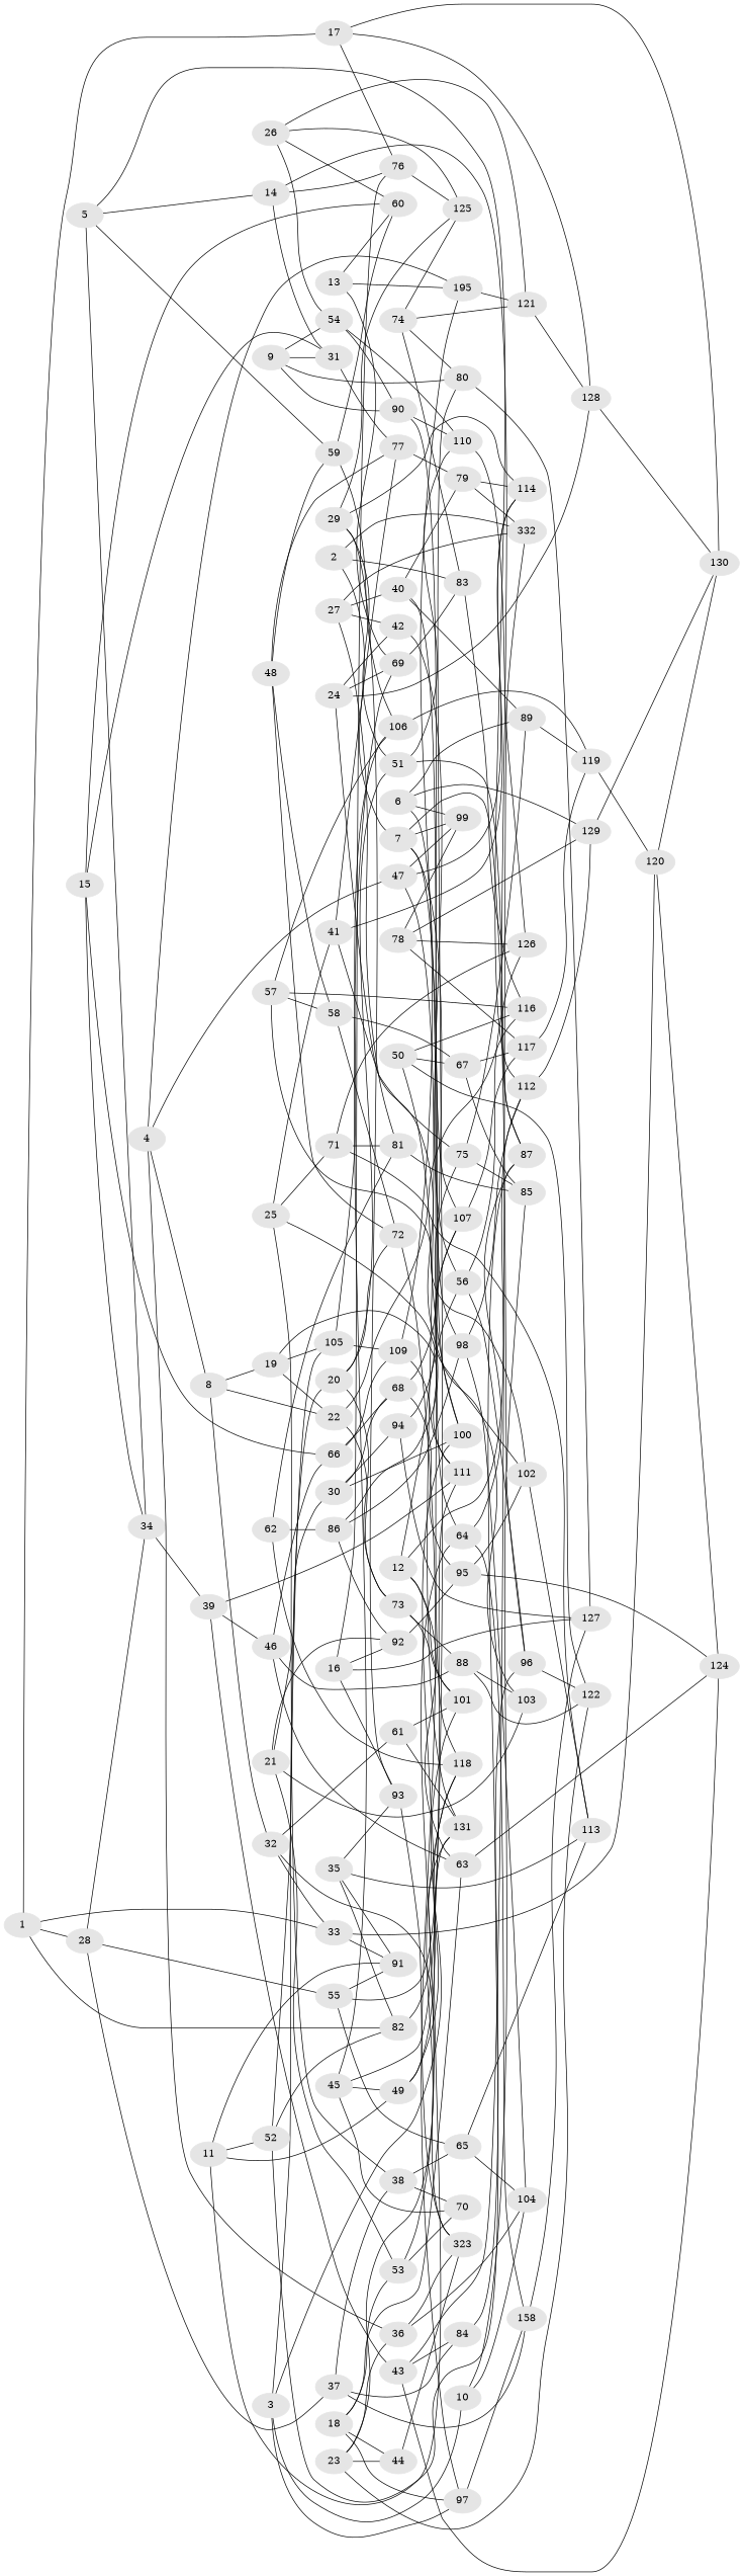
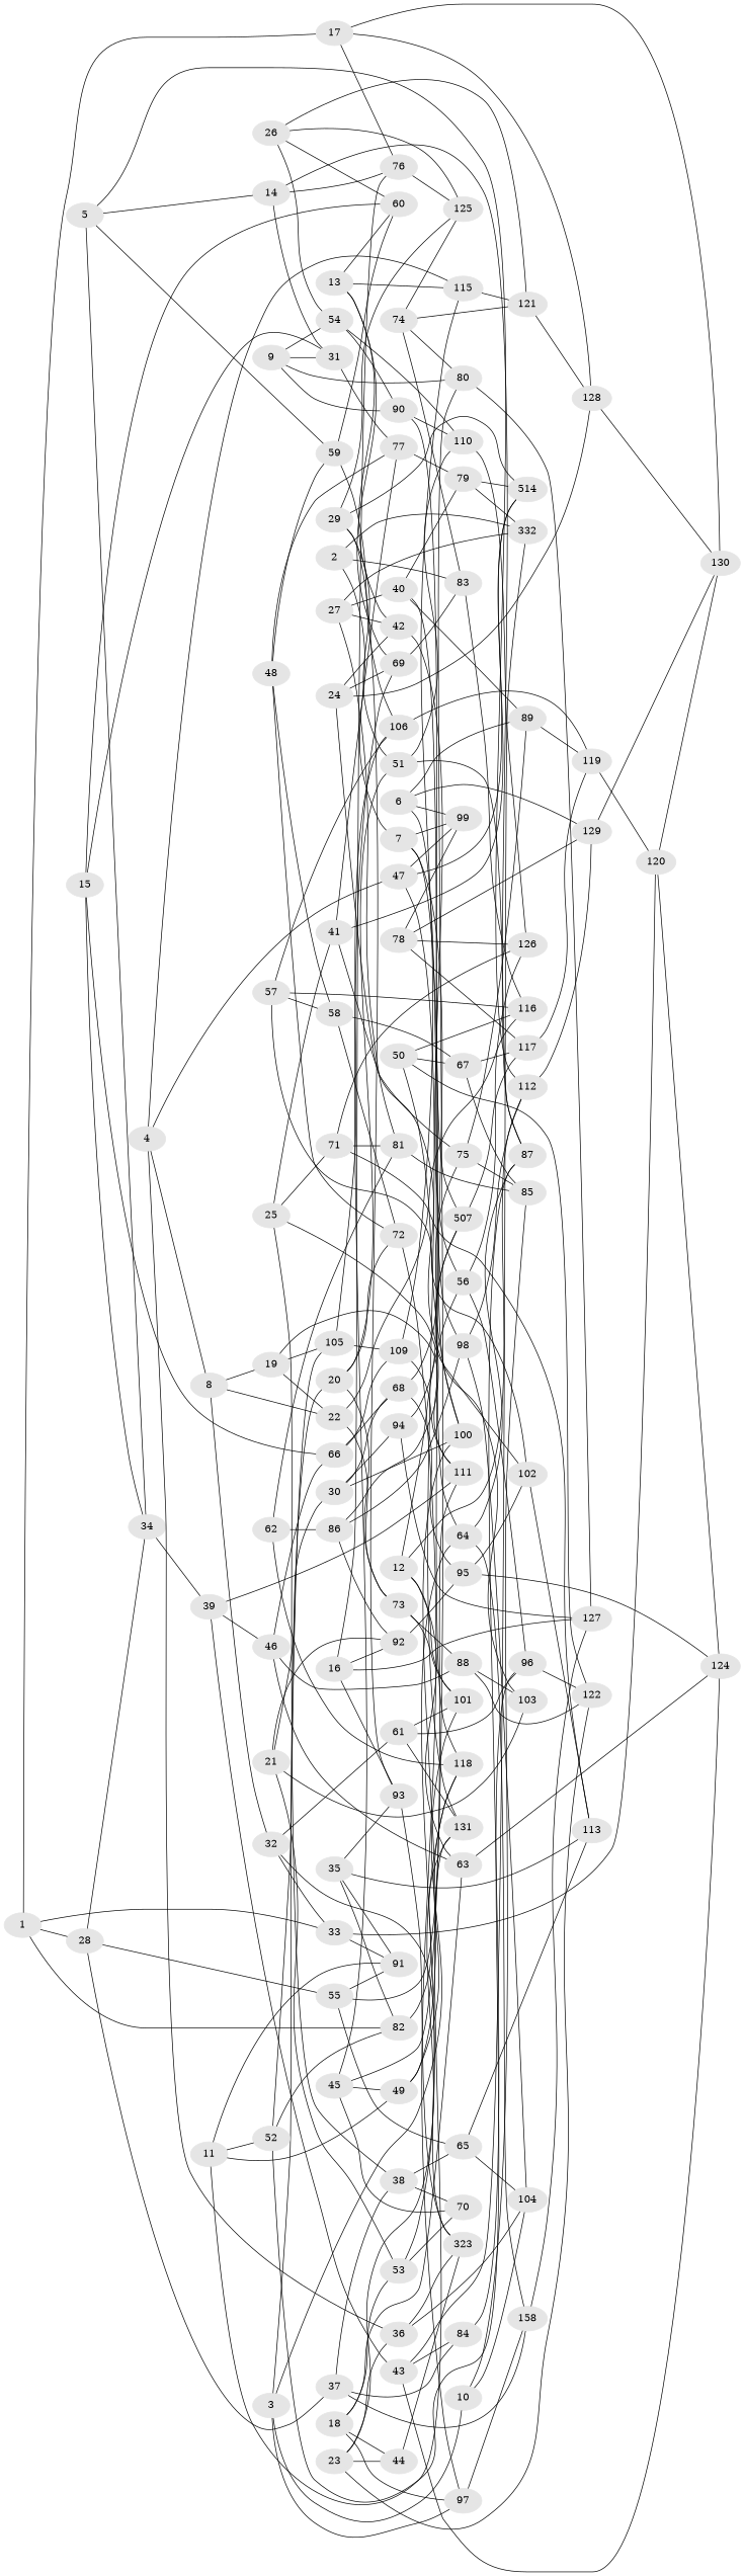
  graph {
    rankdir=LR
    node [color=gray90 style=filled]
    1
    17
    28
    33
    82
    76
    128
    130
    34
    37
    55
    91
    120
    131
    2
    7
    83
    n18 [label=332]
    99
    100
    118
    116
    84
    87
    3
    10
    20
    97
    101
    85
    104
    51
    72
    73
    n35 [label=158]
    4
    8
    36
    47
-   115 [label=195]
+   115
    19
    22
    32
    n44 [label=323]
-   114
+   114 [label=514]
    121
    5
    14
    59
    112
    31
    39
    60
    106
    129
    6
    64
    89
    119
    105
    111
    61
    9
    54
    80
    90
    77
    110
    127
-   107
+   107 [label=507]
    11
    49
    52
    96
    12
    56
    63
    126
    124
    13
    42
    69
    125
    15
    66
    68
    109
    16
    92
    93
    95
    18
    44
    53
    70
    88
    21
    103
    30
    94
    23
    122
    24
    25
    38
    41
    71
    102
    65
    75
    81
    113
    26
    27
    40
    79
    98
    29
    43
    46
    35
    45
    48
    58
    67
    50
    117
    57
    62
    86
    74
    78
    1 -- 17
    1 -- 28
    1 -- 33
    1 -- 82
    17 -- 76
    17 -- 128
    17 -- 130
    28 -- 34
    28 -- 37
    28 -- 55
    33 -- 91
    33 -- 120
    82 -- 131
    76 -- 125
    128 -- 130
    34 -- 39
    37 -- 84
    37 -- n35
    37 -- 38
    55 -- 91
    55 -- 111
    55 -- 65
    120 -- 130
    120 -- 124
    2 -- 7
    2 -- 83
    2 -- n18
    7 -- 99
    7 -- 100
    7 -- 118
    83 -- 116
    84 -- 87
    3 -- 10
    3 -- 20
    3 -- 97
    3 -- 101
    10 -- 85
    10 -- 104
    20 -- 51
    20 -- 72
    20 -- 73
    97 -- n35
    51 -- 87
    51 -- 110
    72 -- 97
    73 -- 101
    73 -- 88
    n35 -- 127
    4 -- 8
    4 -- 36
    4 -- 47
    4 -- 115
    8 -- 19
    8 -- 22
    8 -- 32
    36 -- 104
    36 -- n44
    47 -- 131
    47 -- 99
    47 -- 114
    115 -- 121
    19 -- 22
    19 -- 105
    19 -- 111
    22 -- 116
    22 -- 73
    32 -- 33
    32 -- n44
    32 -- 61
    121 -- 128
    5 -- 34
    5 -- 14
    5 -- 59
    5 -- 112
    14 -- 76
    14 -- 87
    14 -- 31
    59 -- 60
    59 -- 106
    112 -- 129
    31 -- 77
    39 -- 111
    39 -- 43
    39 -- 46
    106 -- 119
    129 -- 130
    6 -- 99
    6 -- 129
    6 -- 64
    6 -- 89
    64 -- 87
    64 -- n35
    89 -- 119
    119 -- 120
    105 -- 106
    105 -- 109
    61 -- 131
    61 -- 101
-   7 -- 96
+   61 -- 96
    9 -- 31
    9 -- 54
    9 -- 80
    9 -- 90
    54 -- 90
    54 -- 110
    80 -- 127
    90 -- 110
    90 -- 107
    77 -- 79
    110 -- 126
    107 -- 117
    11 -- 91
    11 -- 131
    11 -- 49
    11 -- 52
    49 -- 100
    49 -- 118
    52 -- 82
    52 -- 105
    52 -- 96
    96 -- 122
    12 -- 101
    12 -- 112
    12 -- 56
    12 -- 63
    56 -- 96
    56 -- 126
    63 -- 124
    13 -- 115
    13 -- 60
+   13 -- 42
    13 -- 69
    42 -- 56
    69 -- 83
    15 -- 34
    15 -- 31
    15 -- 60
    15 -- 66
    66 -- 68
    66 -- 109
    68 -- 95
    68 -- 75
    109 -- 115
    109 -- 111
    16 -- 76
    16 -- 127
    16 -- 92
    16 -- 93
    92 -- 95
    93 -- n44
    95 -- 124
    95 -- 102
    18 -- 97
    18 -- 63
    18 -- 44
    18 -- 53
    44 -- n44
    53 -- 118
    53 -- 70
    88 -- 103
    88 -- 122
    21 -- 92
    21 -- 53
    21 -- 103
    21 -- 30
    30 -- 100
    30 -- 68
    30 -- 94
    94 -- 127
    94 -- 107
    23 -- 36
    23 -- 64
    23 -- 44
    23 -- 122
    24 -- 128
    24 -- 42
    24 -- 69
    24 -- 103
    25 -- 38
    25 -- 41
    25 -- 71
    25 -- 102
    38 -- 70
    38 -- 65
    41 -- 114
    41 -- 77
    41 -- 75
    71 -- 126
    71 -- 81
    71 -- 113
    102 -- 113
    65 -- 104
    65 -- 113
    75 -- 85
    75 -- 89
    81 -- 85
    26 -- 121
    26 -- 60
    26 -- 54
    26 -- 125
    27 -- n18
    27 -- 42
    27 -- 81
    27 -- 40
    40 -- 89
    40 -- 79
    40 -- 98
    79 -- n18
    79 -- 114
    98 -- 104
    98 -- 112
    29 -- 51
    29 -- 114
    29 -- 125
    29 -- 93
    43 -- n18
    43 -- 84
    43 -- 124
    46 -- 63
    46 -- 66
    46 -- 88
    35 -- 82
    35 -- 91
    35 -- 93
    35 -- 113
    45 -- 80
    45 -- 49
    45 -- 69
    45 -- 70
    48 -- 72
    48 -- 59
    48 -- 77
    48 -- 58
    58 -- 72
    58 -- 67
    67 -- 85
    67 -- 117
    50 -- 100
    50 -- 116
    50 -- 122
    50 -- 67
    117 -- 119
    57 -- 116
    57 -- 106
    57 -- 102
    57 -- 58
    62 -- 118
    62 -- 81
    62 -- 86
    86 -- 107
    86 -- 92
    86 -- 98
    74 -- 83
    74 -- 121
    74 -- 80
    74 -- 125
    78 -- 99
    78 -- 129
    78 -- 126
    78 -- 117
  }
